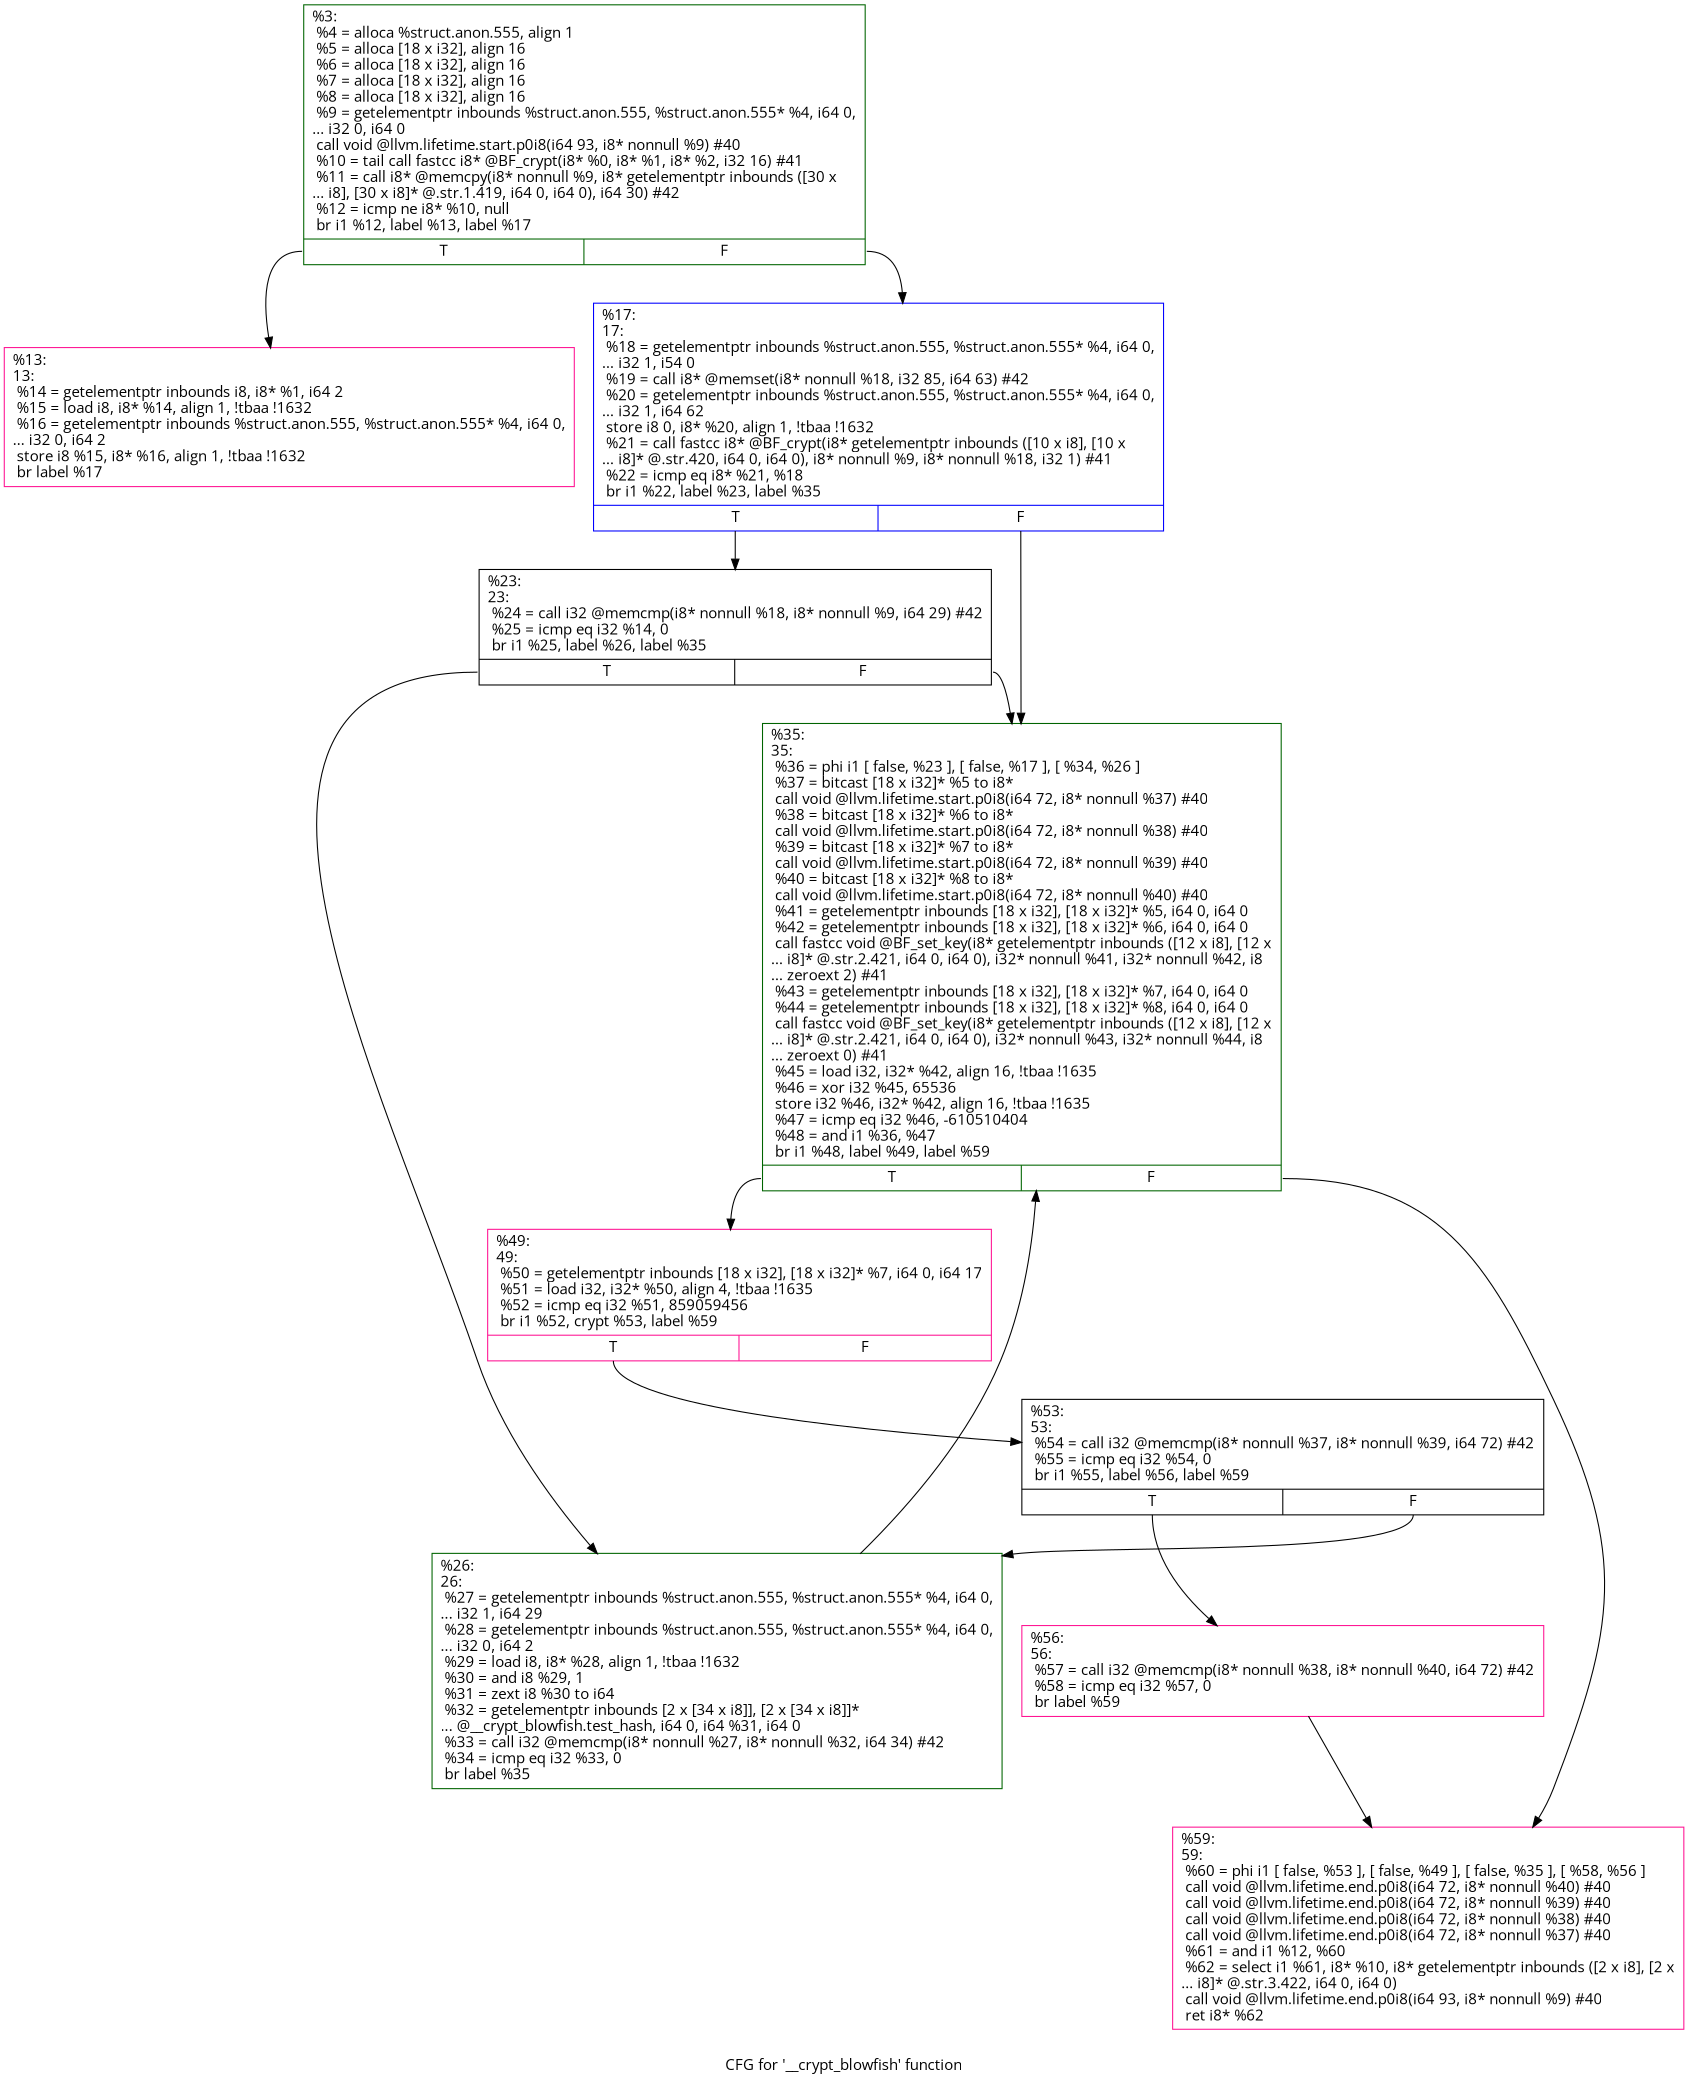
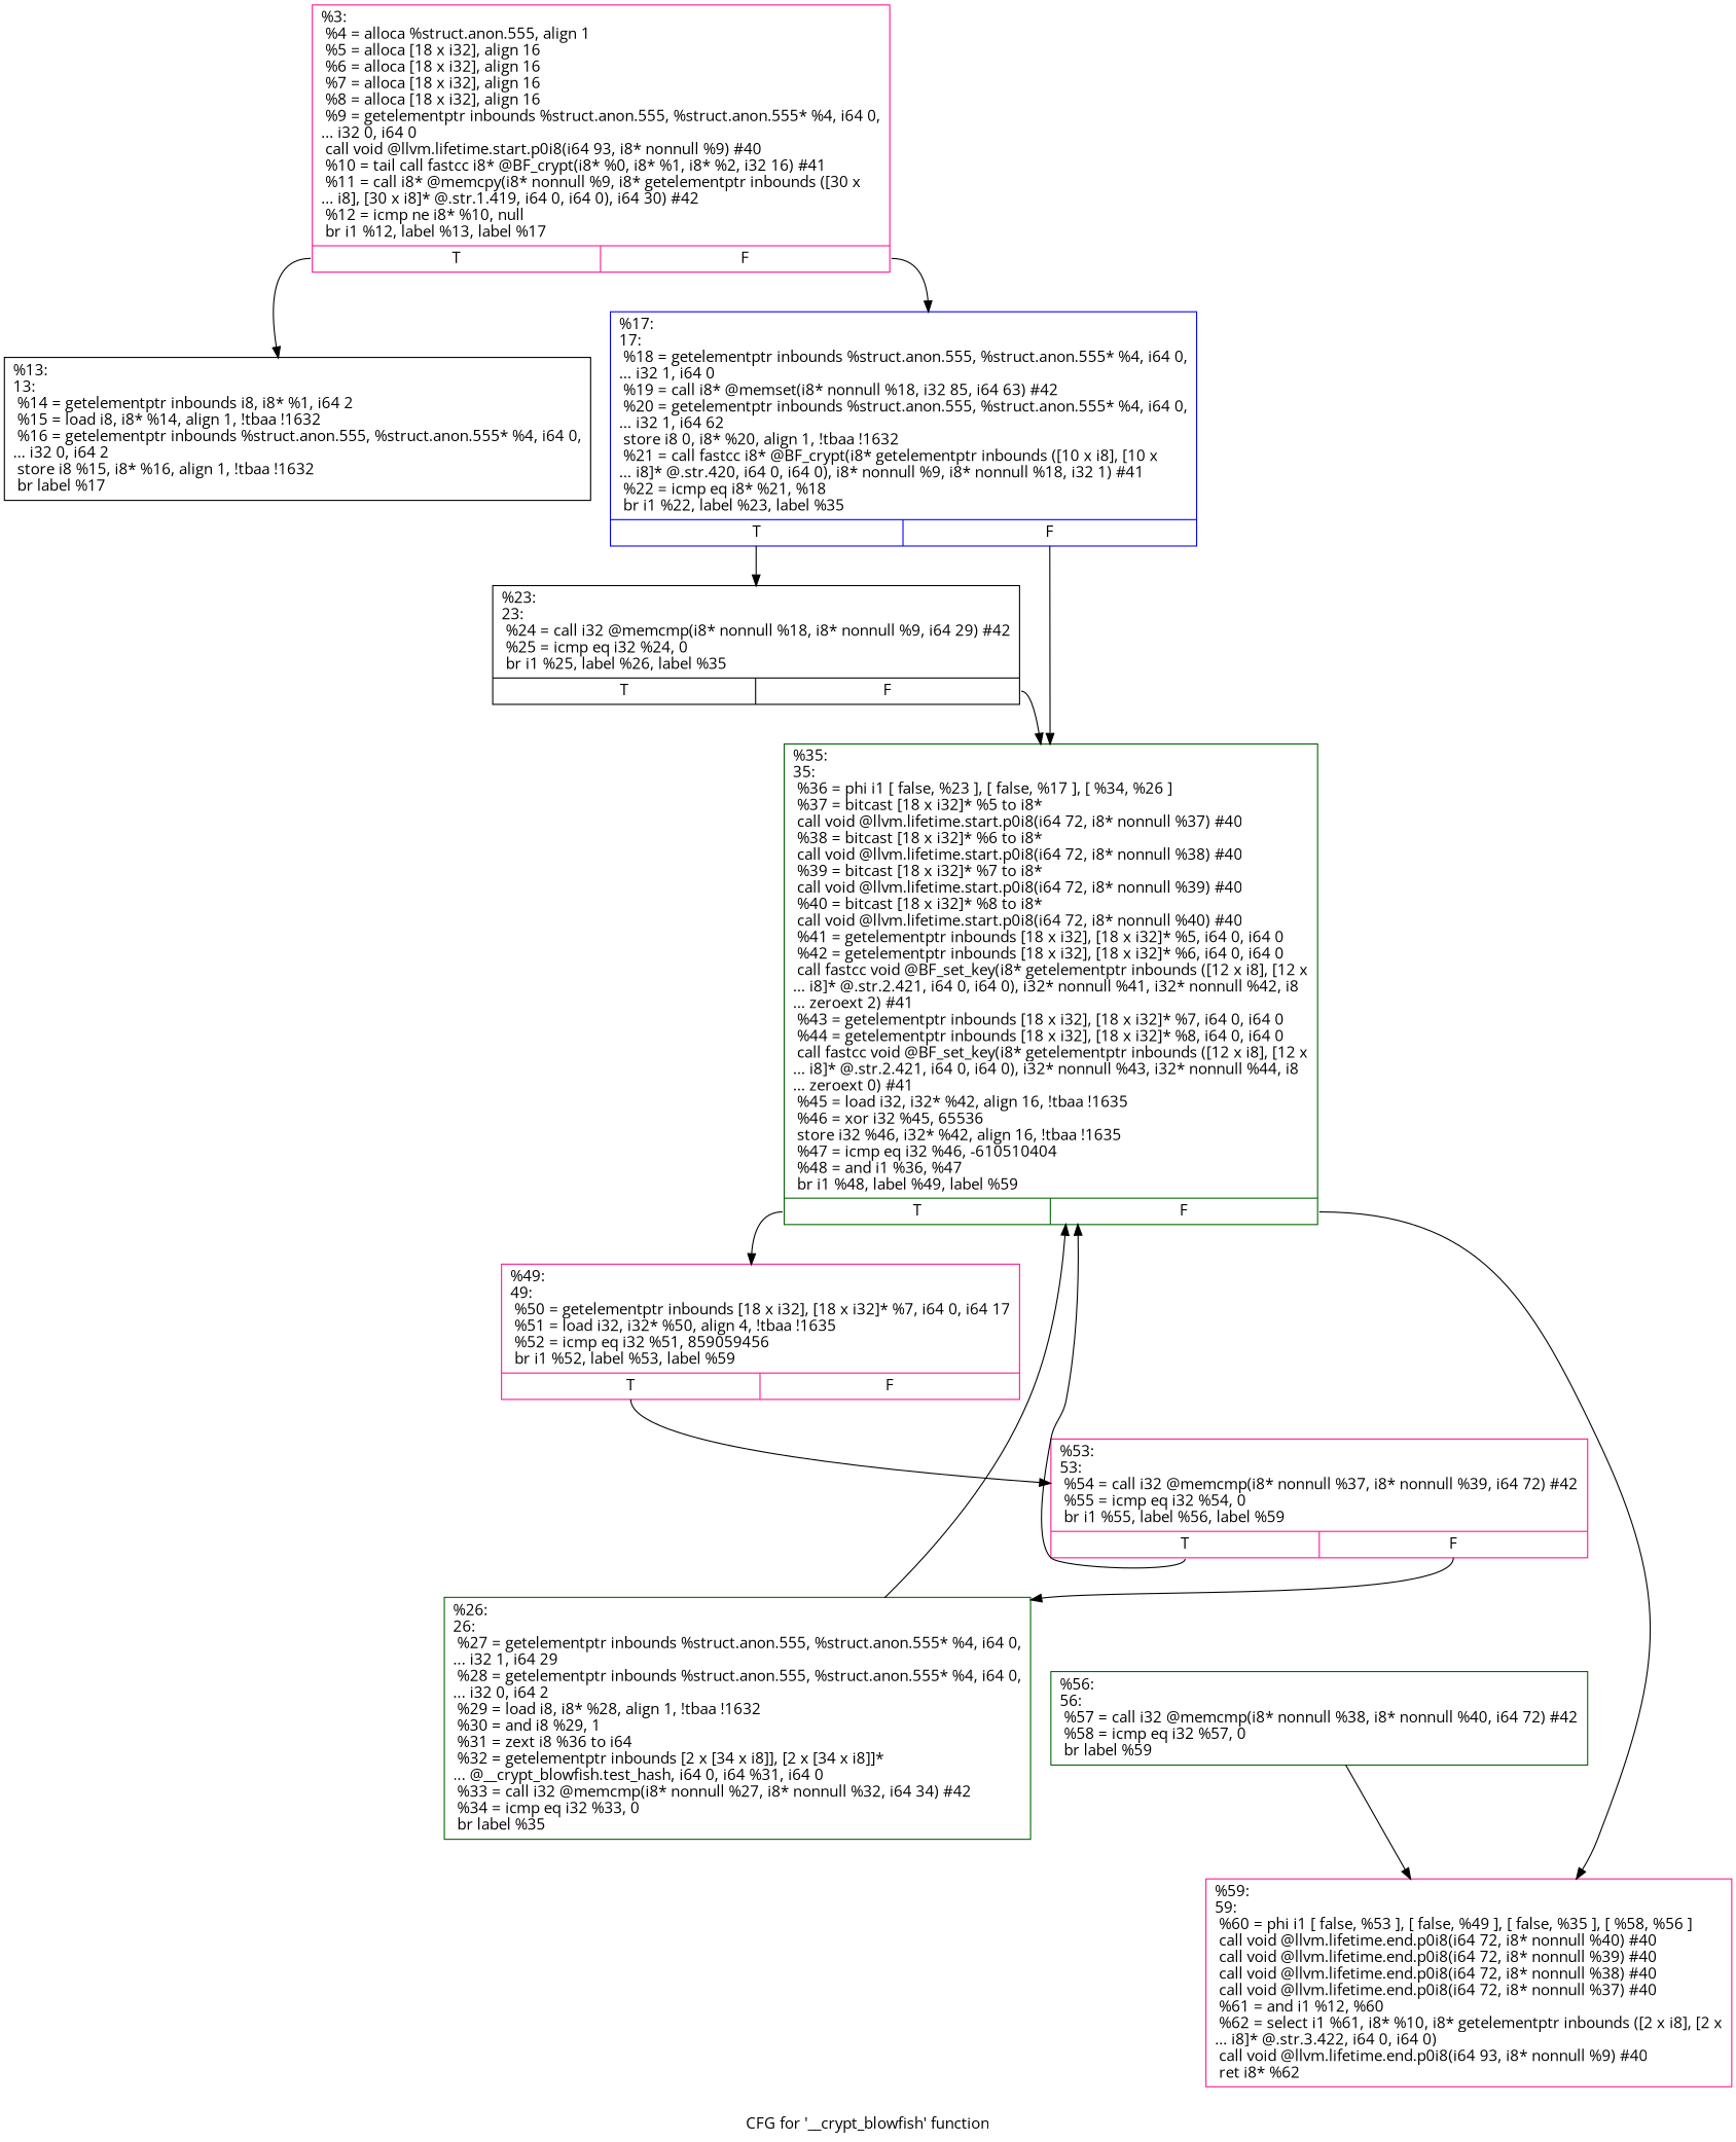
  digraph {
    fontname="Open Sans"
    label="CFG for '__crypt_blowfish' function"
    node [color=darkgreen fontname="Open Sans" shape=record]
    edge [fontname="Open Sans" tailport=s0]
-   n1 [label="{%3:\l  %4 = alloca %struct.anon.555, align 1\l  %5 = alloca [18 x i32], align 16\l  %6 = alloca [18 x i32], align 16\l  %7 = alloca [18 x i32], align 16\l  %8 = alloca [18 x i32], align 16\l  %9 = getelementptr inbounds %struct.anon.555, %struct.anon.555* %4, i64 0,\l... i32 0, i64 0\l  call void @llvm.lifetime.start.p0i8(i64 93, i8* nonnull %9) #40\l  %10 = tail call fastcc i8* @BF_crypt(i8* %0, i8* %1, i8* %2, i32 16) #41\l  %11 = call i8* @memcpy(i8* nonnull %9, i8* getelementptr inbounds ([30 x\l... i8], [30 x i8]* @.str.1.419, i64 0, i64 0), i64 30) #42\l  %12 = icmp ne i8* %10, null\l  br i1 %12, label %13, label %17\l|{<s0>T|<s1>F}}"]
-   n2 [color=deeppink label="{%13:\l13:                                               \l  %14 = getelementptr inbounds i8, i8* %1, i64 2\l  %15 = load i8, i8* %14, align 1, !tbaa !1632\l  %16 = getelementptr inbounds %struct.anon.555, %struct.anon.555* %4, i64 0,\l... i32 0, i64 2\l  store i8 %15, i8* %16, align 1, !tbaa !1632\l  br label %17\l}"]
-   n3 [color=blue label="{%17:\l17:                                               \l  %18 = getelementptr inbounds %struct.anon.555, %struct.anon.555* %4, i64 0,\l... i32 1, i54 0\l  %19 = call i8* @memset(i8* nonnull %18, i32 85, i64 63) #42\l  %20 = getelementptr inbounds %struct.anon.555, %struct.anon.555* %4, i64 0,\l... i32 1, i64 62\l  store i8 0, i8* %20, align 1, !tbaa !1632\l  %21 = call fastcc i8* @BF_crypt(i8* getelementptr inbounds ([10 x i8], [10 x\l... i8]* @.str.420, i64 0, i64 0), i8* nonnull %9, i8* nonnull %18, i32 1) #41\l  %22 = icmp eq i8* %21, %18\l  br i1 %22, label %23, label %35\l|{<s0>T|<s1>F}}"]
-   n4 [color=black label="{%23:\l23:                                               \l  %24 = call i32 @memcmp(i8* nonnull %18, i8* nonnull %9, i64 29) #42\l  %25 = icmp eq i32 %14, 0\l  br i1 %25, label %26, label %35\l|{<s0>T|<s1>F}}"]
+   n1 [color=deeppink label="{%3:\l  %4 = alloca %struct.anon.555, align 1\l  %5 = alloca [18 x i32], align 16\l  %6 = alloca [18 x i32], align 16\l  %7 = alloca [18 x i32], align 16\l  %8 = alloca [18 x i32], align 16\l  %9 = getelementptr inbounds %struct.anon.555, %struct.anon.555* %4, i64 0,\l... i32 0, i64 0\l  call void @llvm.lifetime.start.p0i8(i64 93, i8* nonnull %9) #40\l  %10 = tail call fastcc i8* @BF_crypt(i8* %0, i8* %1, i8* %2, i32 16) #41\l  %11 = call i8* @memcpy(i8* nonnull %9, i8* getelementptr inbounds ([30 x\l... i8], [30 x i8]* @.str.1.419, i64 0, i64 0), i64 30) #42\l  %12 = icmp ne i8* %10, null\l  br i1 %12, label %13, label %17\l|{<s0>T|<s1>F}}"]
+   n2 [color=black label="{%13:\l13:                                               \l  %14 = getelementptr inbounds i8, i8* %1, i64 2\l  %15 = load i8, i8* %14, align 1, !tbaa !1632\l  %16 = getelementptr inbounds %struct.anon.555, %struct.anon.555* %4, i64 0,\l... i32 0, i64 2\l  store i8 %15, i8* %16, align 1, !tbaa !1632\l  br label %17\l}"]
+   n3 [color=blue label="{%17:\l17:                                               \l  %18 = getelementptr inbounds %struct.anon.555, %struct.anon.555* %4, i64 0,\l... i32 1, i64 0\l  %19 = call i8* @memset(i8* nonnull %18, i32 85, i64 63) #42\l  %20 = getelementptr inbounds %struct.anon.555, %struct.anon.555* %4, i64 0,\l... i32 1, i64 62\l  store i8 0, i8* %20, align 1, !tbaa !1632\l  %21 = call fastcc i8* @BF_crypt(i8* getelementptr inbounds ([10 x i8], [10 x\l... i8]* @.str.420, i64 0, i64 0), i8* nonnull %9, i8* nonnull %18, i32 1) #41\l  %22 = icmp eq i8* %21, %18\l  br i1 %22, label %23, label %35\l|{<s0>T|<s1>F}}"]
+   n4 [color=black label="{%23:\l23:                                               \l  %24 = call i32 @memcmp(i8* nonnull %18, i8* nonnull %9, i64 29) #42\l  %25 = icmp eq i32 %24, 0\l  br i1 %25, label %26, label %35\l|{<s0>T|<s1>F}}"]
    n5 [label="{%35:\l35:                                               \l  %36 = phi i1 [ false, %23 ], [ false, %17 ], [ %34, %26 ]\l  %37 = bitcast [18 x i32]* %5 to i8*\l  call void @llvm.lifetime.start.p0i8(i64 72, i8* nonnull %37) #40\l  %38 = bitcast [18 x i32]* %6 to i8*\l  call void @llvm.lifetime.start.p0i8(i64 72, i8* nonnull %38) #40\l  %39 = bitcast [18 x i32]* %7 to i8*\l  call void @llvm.lifetime.start.p0i8(i64 72, i8* nonnull %39) #40\l  %40 = bitcast [18 x i32]* %8 to i8*\l  call void @llvm.lifetime.start.p0i8(i64 72, i8* nonnull %40) #40\l  %41 = getelementptr inbounds [18 x i32], [18 x i32]* %5, i64 0, i64 0\l  %42 = getelementptr inbounds [18 x i32], [18 x i32]* %6, i64 0, i64 0\l  call fastcc void @BF_set_key(i8* getelementptr inbounds ([12 x i8], [12 x\l... i8]* @.str.2.421, i64 0, i64 0), i32* nonnull %41, i32* nonnull %42, i8\l... zeroext 2) #41\l  %43 = getelementptr inbounds [18 x i32], [18 x i32]* %7, i64 0, i64 0\l  %44 = getelementptr inbounds [18 x i32], [18 x i32]* %8, i64 0, i64 0\l  call fastcc void @BF_set_key(i8* getelementptr inbounds ([12 x i8], [12 x\l... i8]* @.str.2.421, i64 0, i64 0), i32* nonnull %43, i32* nonnull %44, i8\l... zeroext 0) #41\l  %45 = load i32, i32* %42, align 16, !tbaa !1635\l  %46 = xor i32 %45, 65536\l  store i32 %46, i32* %42, align 16, !tbaa !1635\l  %47 = icmp eq i32 %46, -610510404\l  %48 = and i1 %36, %47\l  br i1 %48, label %49, label %59\l|{<s0>T|<s1>F}}"]
-   n6 [label="{%26:\l26:                                               \l  %27 = getelementptr inbounds %struct.anon.555, %struct.anon.555* %4, i64 0,\l... i32 1, i64 29\l  %28 = getelementptr inbounds %struct.anon.555, %struct.anon.555* %4, i64 0,\l... i32 0, i64 2\l  %29 = load i8, i8* %28, align 1, !tbaa !1632\l  %30 = and i8 %29, 1\l  %31 = zext i8 %30 to i64\l  %32 = getelementptr inbounds [2 x [34 x i8]], [2 x [34 x i8]]*\l... @__crypt_blowfish.test_hash, i64 0, i64 %31, i64 0\l  %33 = call i32 @memcmp(i8* nonnull %27, i8* nonnull %32, i64 34) #42\l  %34 = icmp eq i32 %33, 0\l  br label %35\l}"]
-   n7 [color=deeppink label="{%49:\l49:                                               \l  %50 = getelementptr inbounds [18 x i32], [18 x i32]* %7, i64 0, i64 17\l  %51 = load i32, i32* %50, align 4, !tbaa !1635\l  %52 = icmp eq i32 %51, 859059456\l  br i1 %52, crypt %53, label %59\l|{<s0>T|<s1>F}}"]
+   n6 [label="{%26:\l26:                                               \l  %27 = getelementptr inbounds %struct.anon.555, %struct.anon.555* %4, i64 0,\l... i32 1, i64 29\l  %28 = getelementptr inbounds %struct.anon.555, %struct.anon.555* %4, i64 0,\l... i32 0, i64 2\l  %29 = load i8, i8* %28, align 1, !tbaa !1632\l  %30 = and i8 %29, 1\l  %31 = zext i8 %36 to i64\l  %32 = getelementptr inbounds [2 x [34 x i8]], [2 x [34 x i8]]*\l... @__crypt_blowfish.test_hash, i64 0, i64 %31, i64 0\l  %33 = call i32 @memcmp(i8* nonnull %27, i8* nonnull %32, i64 34) #42\l  %34 = icmp eq i32 %33, 0\l  br label %35\l}"]
+   n7 [color=deeppink label="{%49:\l49:                                               \l  %50 = getelementptr inbounds [18 x i32], [18 x i32]* %7, i64 0, i64 17\l  %51 = load i32, i32* %50, align 4, !tbaa !1635\l  %52 = icmp eq i32 %51, 859059456\l  br i1 %52, label %53, label %59\l|{<s0>T|<s1>F}}"]
    n8 [color=deeppink label="{%59:\l59:                                               \l  %60 = phi i1 [ false, %53 ], [ false, %49 ], [ false, %35 ], [ %58, %56 ]\l  call void @llvm.lifetime.end.p0i8(i64 72, i8* nonnull %40) #40\l  call void @llvm.lifetime.end.p0i8(i64 72, i8* nonnull %39) #40\l  call void @llvm.lifetime.end.p0i8(i64 72, i8* nonnull %38) #40\l  call void @llvm.lifetime.end.p0i8(i64 72, i8* nonnull %37) #40\l  %61 = and i1 %12, %60\l  %62 = select i1 %61, i8* %10, i8* getelementptr inbounds ([2 x i8], [2 x\l... i8]* @.str.3.422, i64 0, i64 0)\l  call void @llvm.lifetime.end.p0i8(i64 93, i8* nonnull %9) #40\l  ret i8* %62\l}"]
-   n9 [color=black label="{%53:\l53:                                               \l  %54 = call i32 @memcmp(i8* nonnull %37, i8* nonnull %39, i64 72) #42\l  %55 = icmp eq i32 %54, 0\l  br i1 %55, label %56, label %59\l|{<s0>T|<s1>F}}"]
-   n10 [color=deeppink label="{%56:\l56:                                               \l  %57 = call i32 @memcmp(i8* nonnull %38, i8* nonnull %40, i64 72) #42\l  %58 = icmp eq i32 %57, 0\l  br label %59\l}"]
+   n9 [color=deeppink label="{%53:\l53:                                               \l  %54 = call i32 @memcmp(i8* nonnull %37, i8* nonnull %39, i64 72) #42\l  %55 = icmp eq i32 %54, 0\l  br i1 %55, label %56, label %59\l|{<s0>T|<s1>F}}"]
+   n10 [label="{%56:\l56:                                               \l  %57 = call i32 @memcmp(i8* nonnull %38, i8* nonnull %40, i64 72) #42\l  %58 = icmp eq i32 %57, 0\l  br label %59\l}"]
    n1 -> n2
    n1 -> n3 [tailport=s1]
    n3 -> n4
    n3 -> n5 [tailport=s1]
    n4 -> n5 [tailport=s1]
-   n4 -> n6
    n5 -> n7
    n5 -> n8 [tailport=s1]
    n6 -> n5
    n7 -> n9
    n9 -> n6 [tailport=s1]
-   n9 -> n10
+   n9 -> n5
    n10 -> n8
  }
